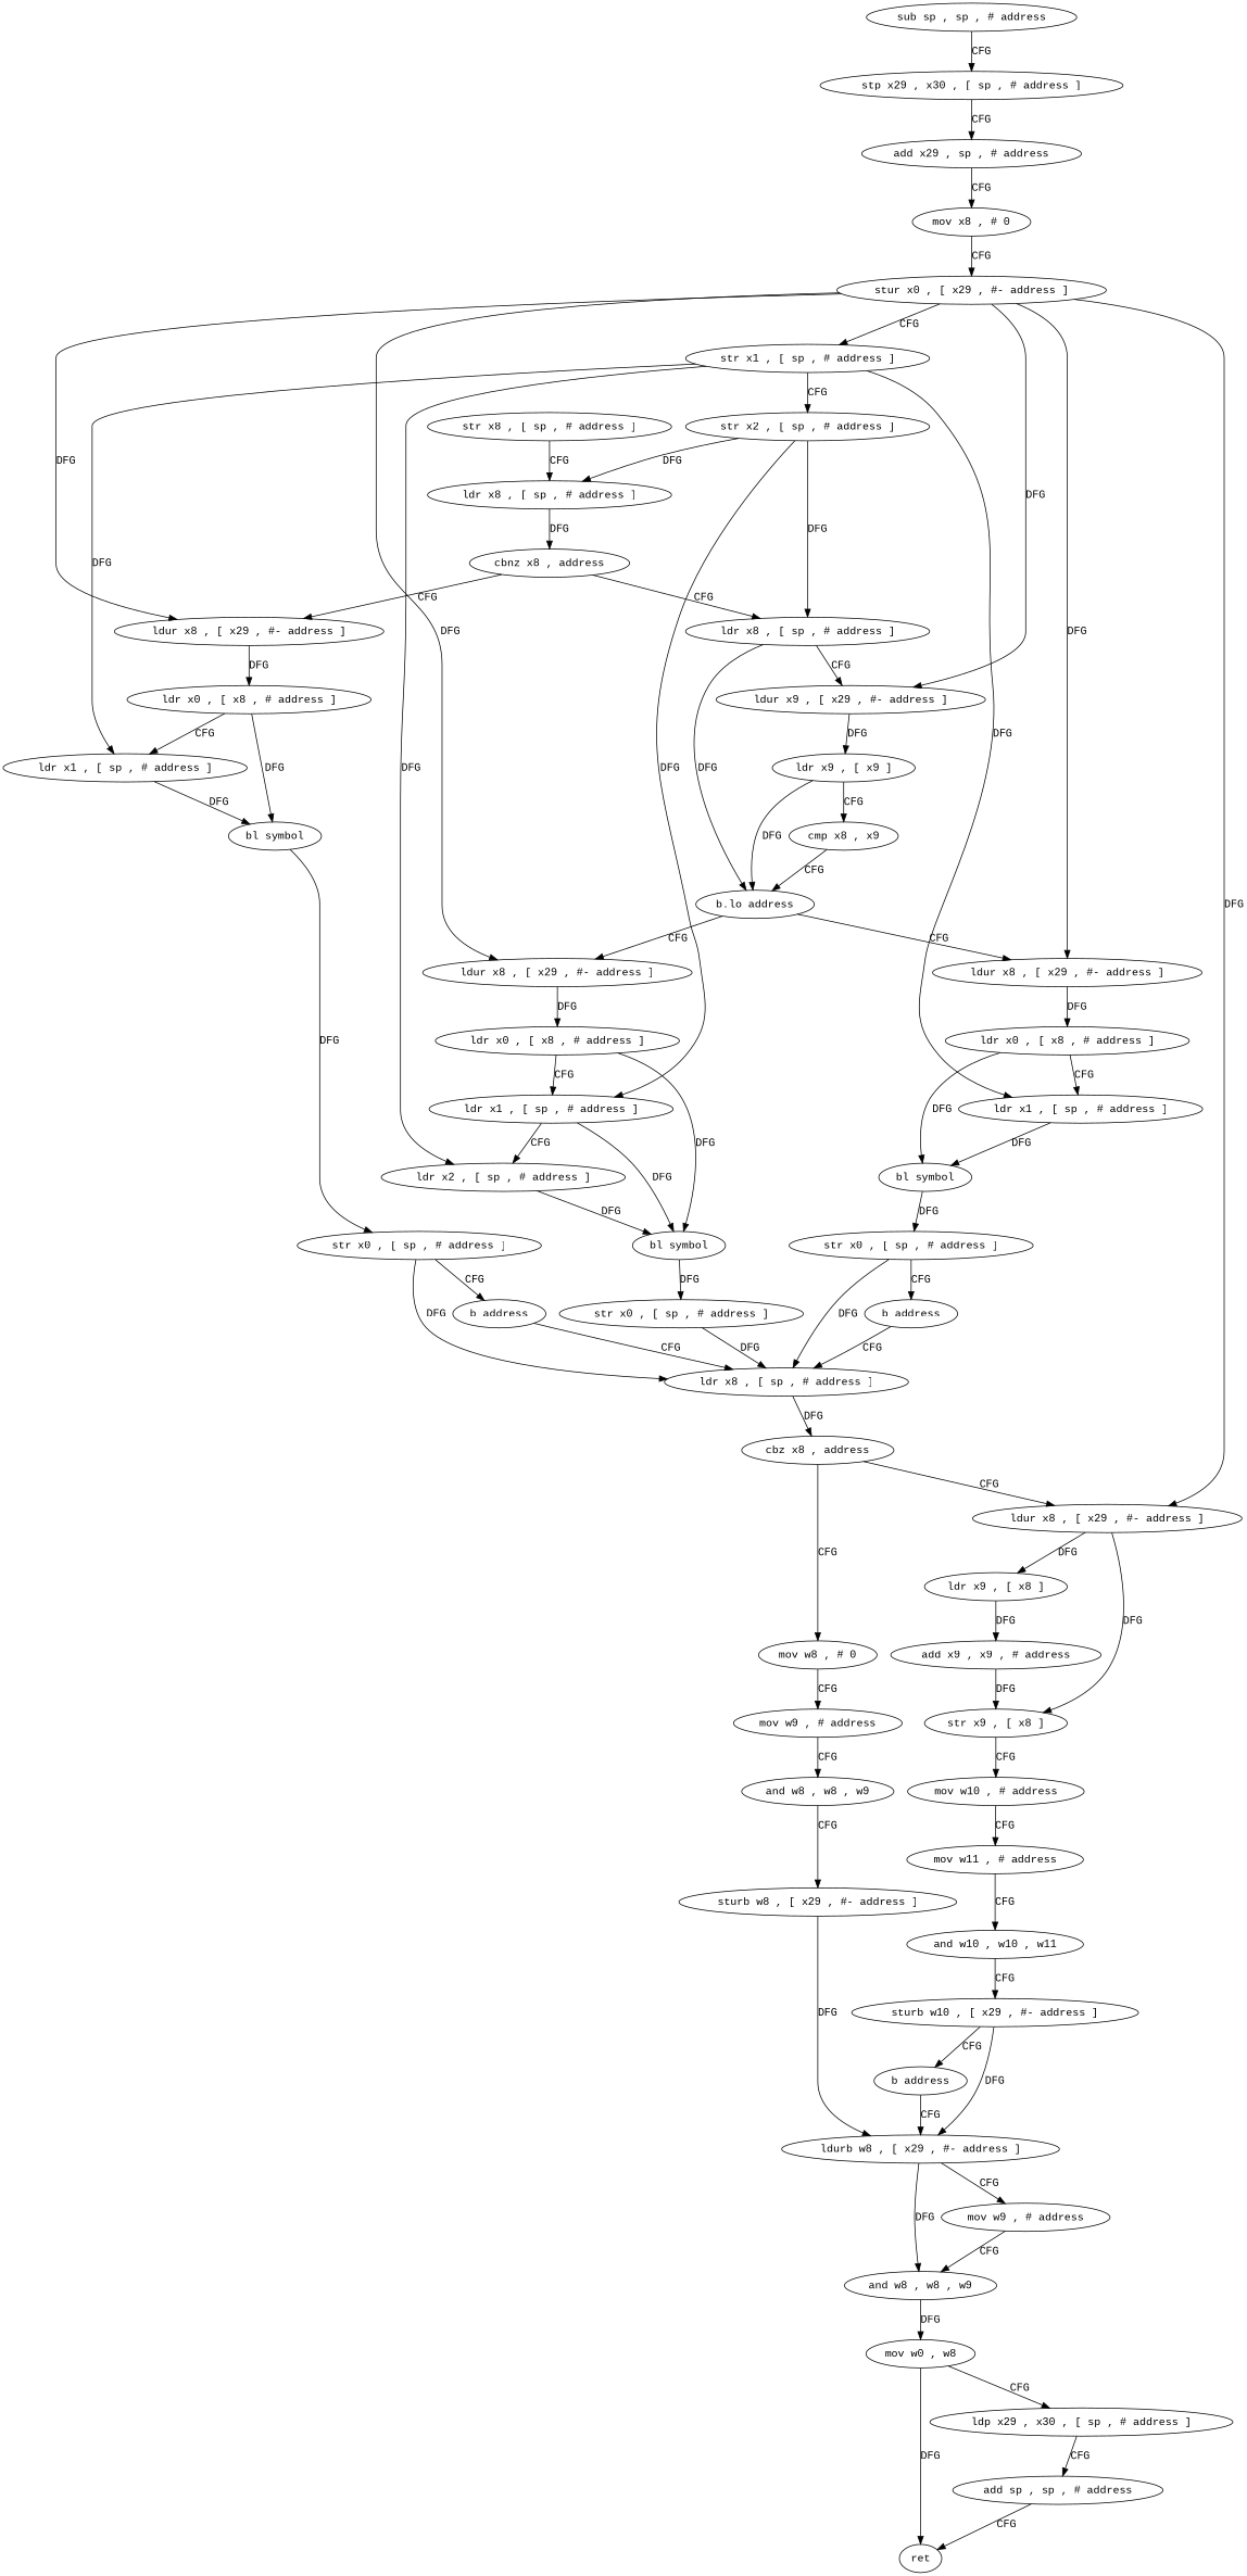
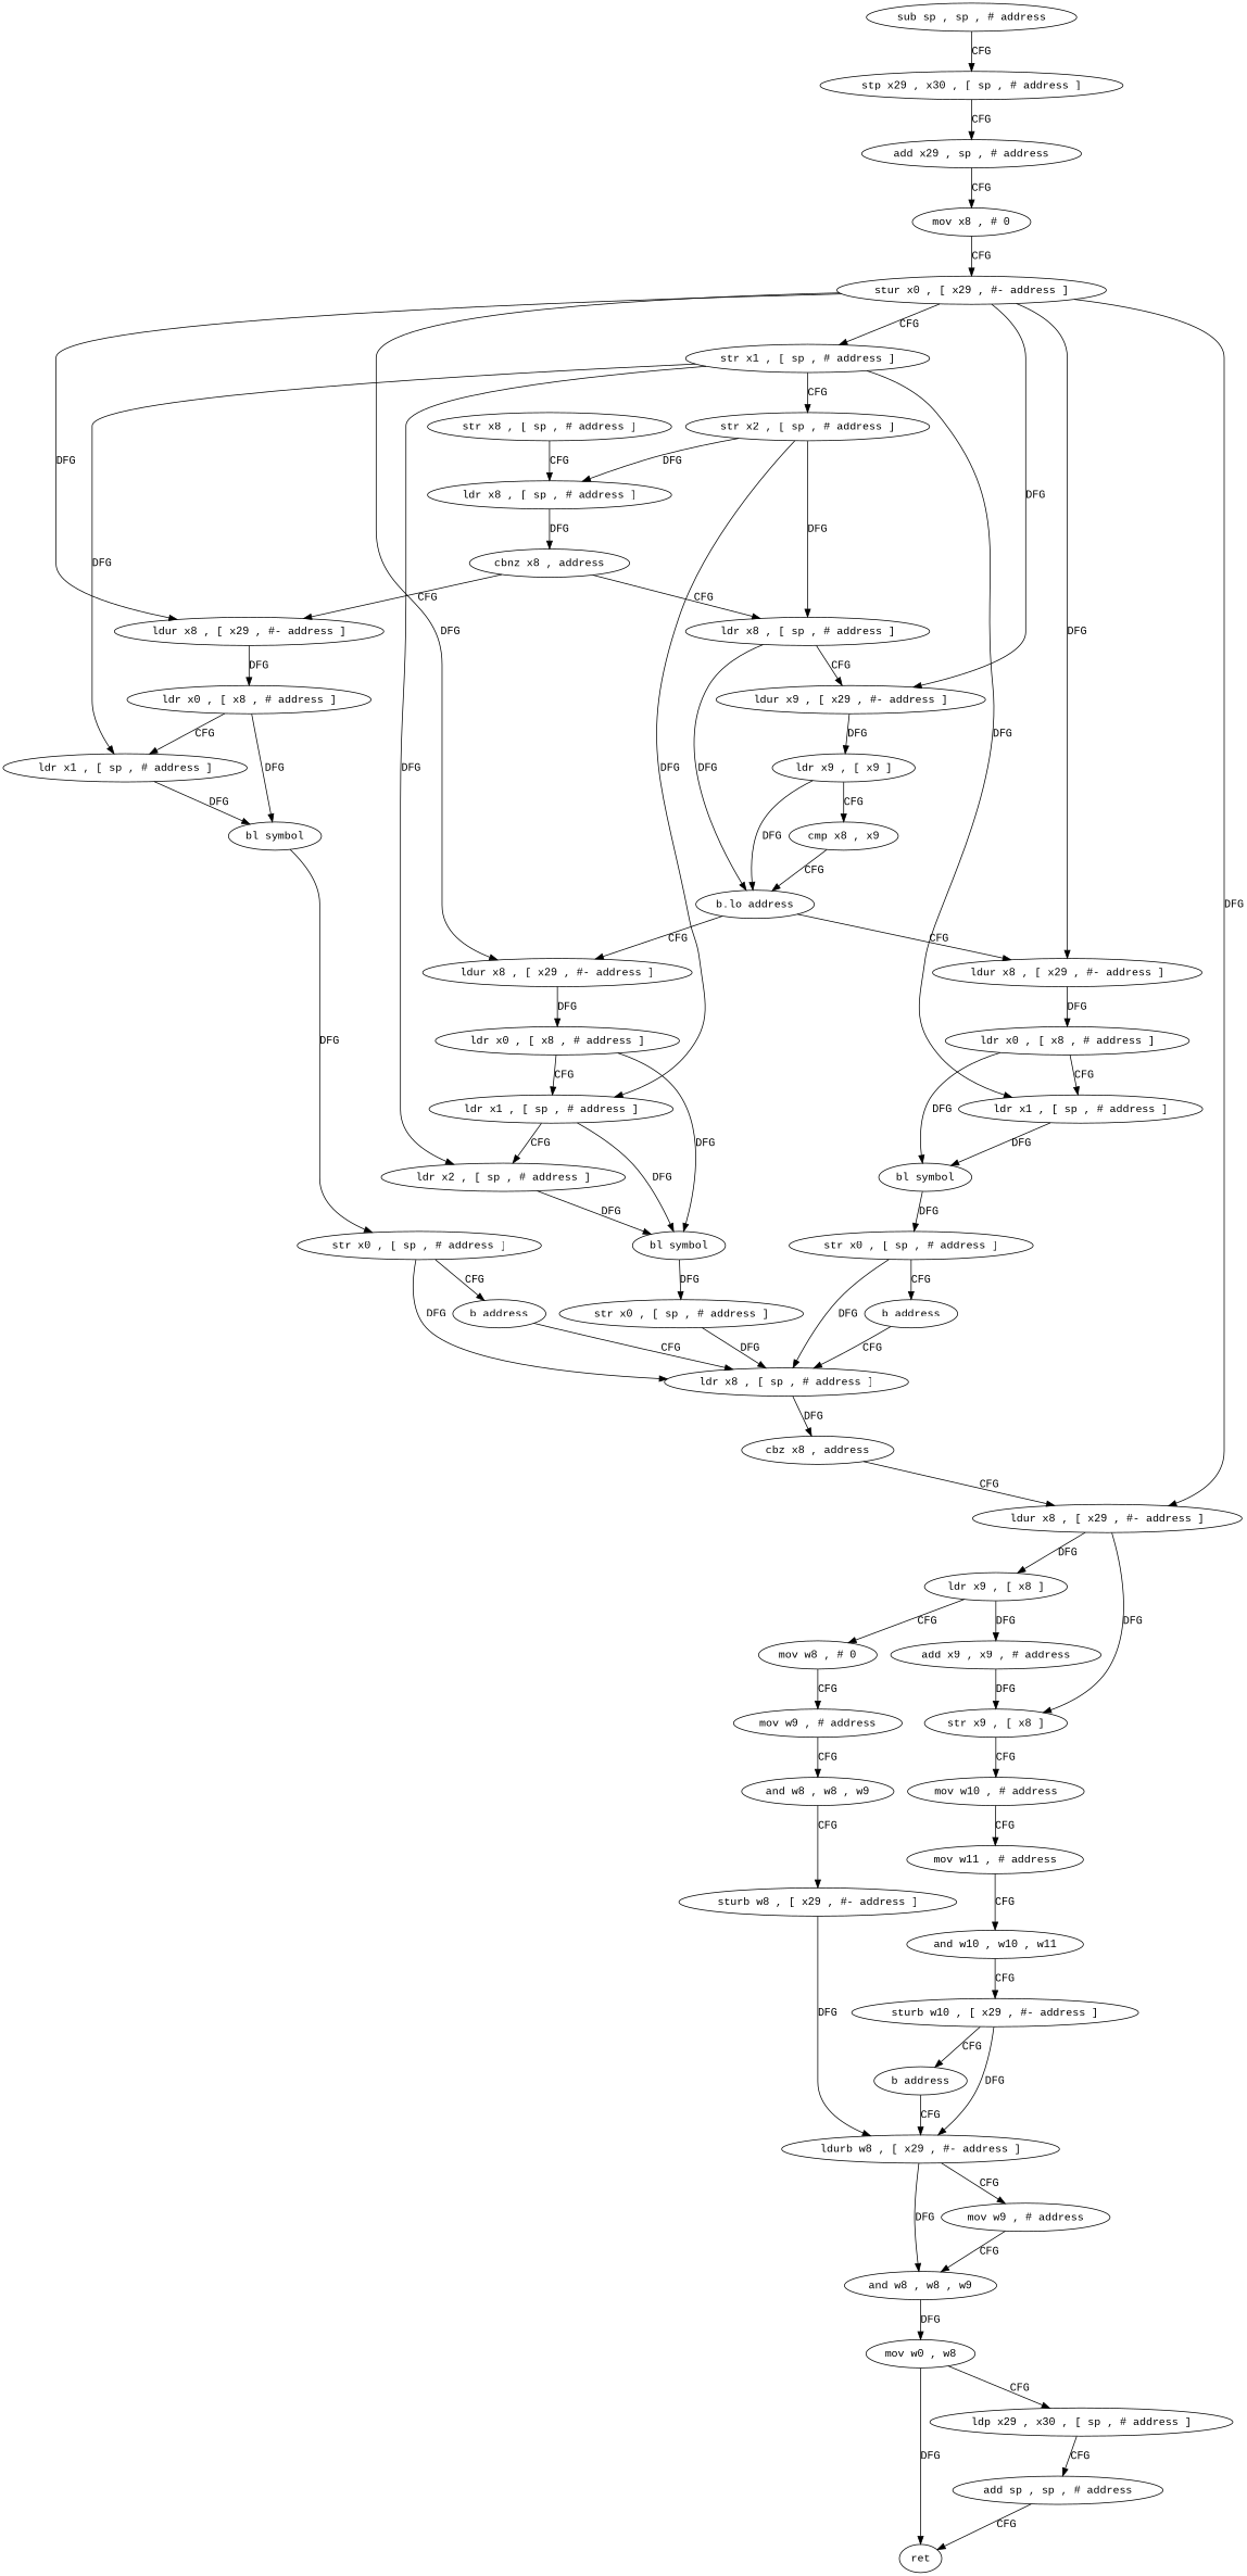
  digraph {
    fontname="Liberation Mono"
    node [fontname="Liberation Mono"]
    edge [fontname="Liberation Mono"]
    n1 [label="sub sp , sp , # address"]
    n2 [label="stp x29 , x30 , [ sp , # address ]"]
    n3 [label="add x29 , sp , # address"]
    n4 [label="mov x8 , # 0"]
    n5 [label="stur x0 , [ x29 , #- address ]"]
    n6 [label="str x1 , [ sp , # address ]"]
    n7 [label="ldur x8 , [ x29 , #- address ]"]
    n8 [label="ldur x9 , [ x29 , #- address ]"]
    n9 [label="ldur x8 , [ x29 , #- address ]"]
    n10 [label="ldur x8 , [ x29 , #- address ]"]
    n11 [label="ldur x8 , [ x29 , #- address ]"]
    n12 [label="str x2 , [ sp , # address ]"]
    n13 [label="ldr x1 , [ sp , # address ]"]
    n14 [label="ldr x2 , [ sp , # address ]"]
    n15 [label="ldr x1 , [ sp , # address ]"]
    n16 [label="ldr x0 , [ x8 , # address ]"]
    n17 [label="ldr x9 , [ x9 ]"]
    n18 [label="ldr x0 , [ x8 , # address ]"]
    n19 [label="ldr x0 , [ x8 , # address ]"]
    n20 [label="ldr x9 , [ x8 ]"]
    n21 [label="str x9 , [ x8 ]"]
    n22 [label="ldr x8 , [ sp , # address ]"]
    n23 [label="ldr x8 , [ sp , # address ]"]
    n24 [label="ldr x1 , [ sp , # address ]"]
    n25 [label="bl symbol"]
    n26 [label="bl symbol"]
    n27 [label="bl symbol"]
    n28 [label="str x8 , [ sp , # address ]"]
    n29 [label="cbnz x8 , address"]
    n30 [label="b.lo address"]
    n31 [label="cmp x8 , x9"]
    n32 [label="str x0 , [ sp , # address ]"]
    n33 [label="b address"]
    n34 [label="ldr x8 , [ sp , # address ]"]
    n35 [label="cbz x8 , address"]
    n36 [label="mov w8 , # 0"]
    n37 [label="str x0 , [ sp , # address ]"]
    n38 [label="str x0 , [ sp , # address ]"]
    n39 [label="b address"]
    n40 [label="mov w9 , # address"]
    n41 [label="and w8 , w8 , w9"]
    n42 [label="add x9 , x9 , # address"]
    n43 [label="mov w10 , # address"]
    n44 [label="sturb w8 , [ x29 , #- address ]"]
    n45 [label="ldurb w8 , [ x29 , #- address ]"]
    n46 [label="mov w9 , # address"]
    n47 [label="and w8 , w8 , w9"]
    n48 [label="mov w0 , w8"]
    n49 [label="mov w11 , # address"]
    n50 [label="and w10 , w10 , w11"]
    n51 [label="sturb w10 , [ x29 , #- address ]"]
    n52 [label="b address"]
    n53 [label="ldp x29 , x30 , [ sp , # address ]"]
    n54 [label=ret]
    n55 [label="add sp , sp , # address"]
    n1 -> n2 [label=CFG]
    n2 -> n3 [label=CFG]
    n3 -> n4 [label=CFG]
    n4 -> n5 [label=CFG]
    n5 -> n6 [label=CFG]
    n5 -> n7 [label=DFG]
    n5 -> n8 [label=DFG]
    n5 -> n9 [label=DFG]
    n5 -> n10 [label=DFG]
    n5 -> n11 [label=DFG]
    n6 -> n12 [label=CFG]
    n6 -> n13 [label=DFG]
    n6 -> n14 [label=DFG]
    n6 -> n15 [label=DFG]
    n7 -> n16 [label=DFG]
    n8 -> n17 [label=DFG]
    n9 -> n18 [label=DFG]
    n10 -> n19 [label=DFG]
    n11 -> n20 [label=DFG]
    n11 -> n21 [label=DFG]
    n12 -> n22 [label=DFG]
    n12 -> n23 [label=DFG]
    n12 -> n24 [label=DFG]
    n13 -> n25 [label=DFG]
    n14 -> n26 [label=DFG]
    n15 -> n27 [label=DFG]
    n16 -> n13 [label=CFG]
    n16 -> n25 [label=DFG]
    n17 -> n30 [label=DFG]
    n17 -> n31 [label=CFG]
    n18 -> n24 [label=CFG]
    n18 -> n26 [label=DFG]
    n19 -> n15 [label=CFG]
    n19 -> n27 [label=DFG]
    n20 -> n42 [label=DFG]
    n21 -> n43 [label=CFG]
    n22 -> n29 [label=DFG]
    n23 -> n8 [label=CFG]
    n23 -> n30 [label=DFG]
    n24 -> n14 [label=CFG]
    n24 -> n26 [label=DFG]
    n25 -> n32 [label=DFG]
    n26 -> n37 [label=DFG]
    n27 -> n38 [label=DFG]
    n28 -> n22 [label=CFG]
    n29 -> n7 [label=CFG]
    n29 -> n23 [label=CFG]
    n30 -> n9 [label=CFG]
    n30 -> n10 [label=CFG]
    n31 -> n30 [label=CFG]
    n32 -> n33 [label=CFG]
    n32 -> n34 [label=DFG]
    n33 -> n34 [label=CFG]
    n34 -> n35 [label=DFG]
    n35 -> n11 [label=CFG]
-   n35 -> n36 [label=CFG]
+   n20 -> n36 [label=CFG]
    n36 -> n40 [label=CFG]
    n37 -> n34 [label=DFG]
    n38 -> n34 [label=DFG]
    n38 -> n39 [label=CFG]
    n39 -> n34 [label=CFG]
    n40 -> n41 [label=CFG]
    n41 -> n44 [label=CFG]
    n42 -> n21 [label=DFG]
    n43 -> n49 [label=CFG]
    n44 -> n45 [label=DFG]
    n45 -> n46 [label=CFG]
    n45 -> n47 [label=DFG]
    n46 -> n47 [label=CFG]
    n47 -> n48 [label=DFG]
    n48 -> n53 [label=CFG]
    n48 -> n54 [label=DFG]
    n49 -> n50 [label=CFG]
    n50 -> n51 [label=CFG]
    n51 -> n45 [label=DFG]
    n51 -> n52 [label=CFG]
    n52 -> n45 [label=CFG]
    n53 -> n55 [label=CFG]
    n55 -> n54 [label=CFG]
  }
